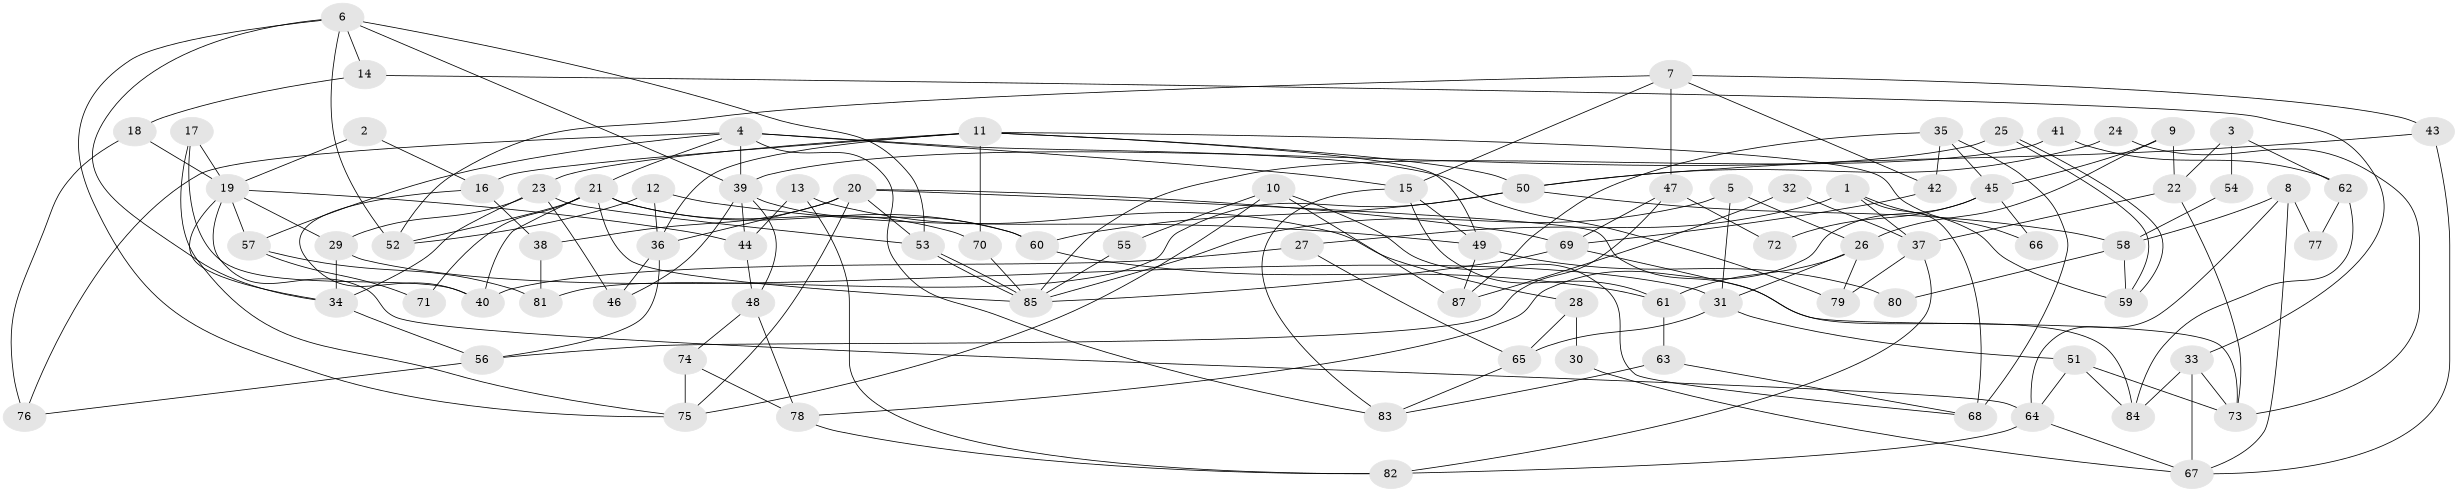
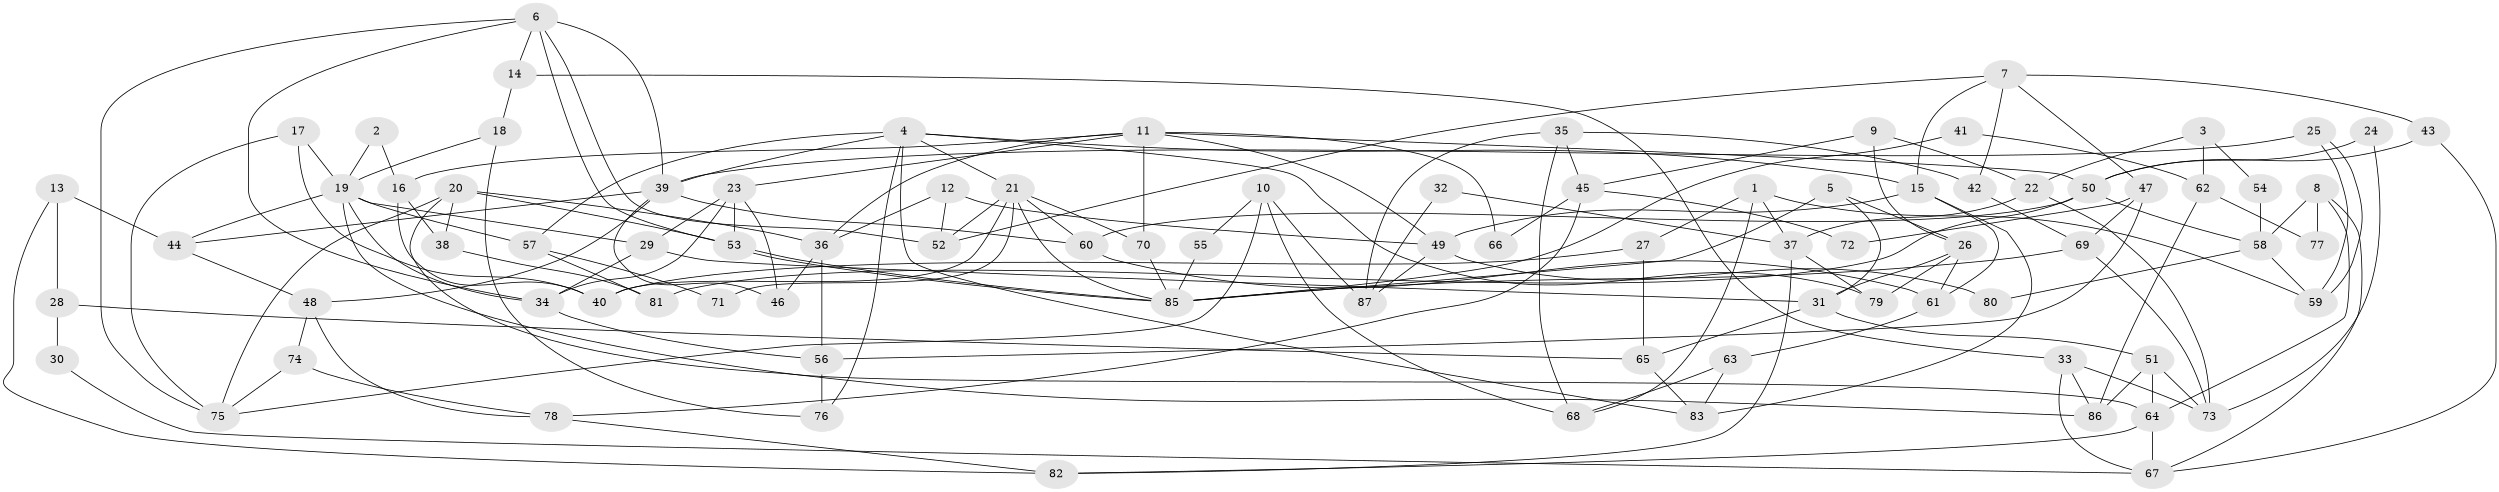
  graph {
    node [color=gray90 style=filled]
    1
    27
    37
    59
    68
    40
    65
    79
    82
    2
    16
    19
    38
    57
    64
    44
    29
    34
    3
    22
    54
    62
    73
    58
    77
-   84
+   84 [label=86]
    4
    15
    21
    39
    76
    83
    49
    61
    85
    52
    60
    70
    71
    46
    48
    81
    5
    26
    31
    51
    6
    14
    53
    75
    18
    33
    56
    7
    42
    43
    47
    69
    67
    50
    72
    8
    80
    9
    45
    66
    78
    10
    55
    87
    11
    23
    36
    41
    12
    13
    28
    30
    63
    17
    20
    24
    25
    32
    35
    74
    1 -- 27
    1 -- 37
    1 -- 59
    1 -- 68
    27 -- 40
    27 -- 65
    37 -- 79
    37 -- 82
    65 -- 83
    2 -- 16
    2 -- 19
    16 -- 40
    16 -- 38
    19 -- 57
    19 -- 64
    19 -- 44
    19 -- 29
    19 -- 34
    38 -- 81
    57 -- 71
    57 -- 81
    64 -- 82
    64 -- 67
    44 -- 48
    29 -- 34
    29 -- 31
    34 -- 56
    3 -- 22
    3 -- 54
    3 -- 62
    22 -- 37
    22 -- 73
    54 -- 58
    62 -- 77
    62 -- 84
    58 -- 59
    58 -- 80
    4 -- 79
    4 -- 57
    4 -- 15
    4 -- 21
    4 -- 39
    4 -- 76
    4 -- 83
    15 -- 83
    15 -- 49
    15 -- 61
    21 -- 40
    21 -- 85
    21 -- 52
    21 -- 60
    21 -- 70
    21 -- 71
    39 -- 44
    39 -- 60
    39 -- 46
    39 -- 48
    49 -- 80
    49 -- 87
    61 -- 63
    60 -- 61
    70 -- 85
    48 -- 78
    48 -- 74
    5 -- 85
    5 -- 26
    5 -- 31
    26 -- 79
    26 -- 61
    26 -- 31
    31 -- 65
    31 -- 51
    51 -- 64
    51 -- 73
    51 -- 84
    6 -- 34
    6 -- 39
    6 -- 52
    6 -- 14
    6 -- 53
    6 -- 75
    14 -- 18
    14 -- 33
    53 -- 85
    53 -- 85
    18 -- 19
    18 -- 76
    33 -- 73
    33 -- 84
    33 -- 67
    56 -- 76
    7 -- 15
    7 -- 52
    7 -- 42
    7 -- 43
    7 -- 47
    42 -- 69
    43 -- 67
    43 -- 50
    47 -- 56
    47 -- 69
    47 -- 72
    69 -- 73
    69 -- 85
    50 -- 58
    50 -- 60
    50 -- 81
    8 -- 64
    8 -- 58
    8 -- 77
    8 -- 67
    9 -- 22
    9 -- 26
    9 -- 45
    45 -- 72
    45 -- 66
    45 -- 78
    78 -- 82
    10 -- 68
    10 -- 75
    10 -- 55
    10 -- 87
    55 -- 85
    11 -- 16
    11 -- 49
    11 -- 70
    11 -- 50
    11 -- 66
    11 -- 23
    11 -- 36
    23 -- 29
    23 -- 34
    23 -- 46
    23 -- 53
    36 -- 46
    36 -- 56
    41 -- 62
    41 -- 85
    12 -- 49
    12 -- 52
    12 -- 36
    13 -- 82
    13 -- 44
    13 -- 28
    28 -- 65
    28 -- 30
    30 -- 67
    63 -- 68
    63 -- 83
    17 -- 40
    17 -- 19
    17 -- 75
    20 -- 38
    20 -- 84
    20 -- 53
    20 -- 75
-   20 -- 69
    20 -- 36
    24 -- 73
    24 -- 50
    25 -- 59
    25 -- 59
    25 -- 39
    32 -- 37
    32 -- 87
    35 -- 68
    35 -- 42
    35 -- 45
    35 -- 87
    74 -- 75
    74 -- 78
  }
